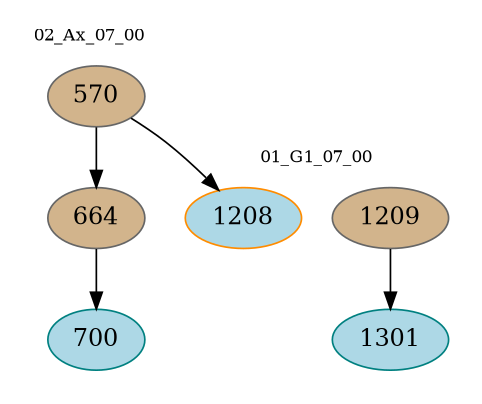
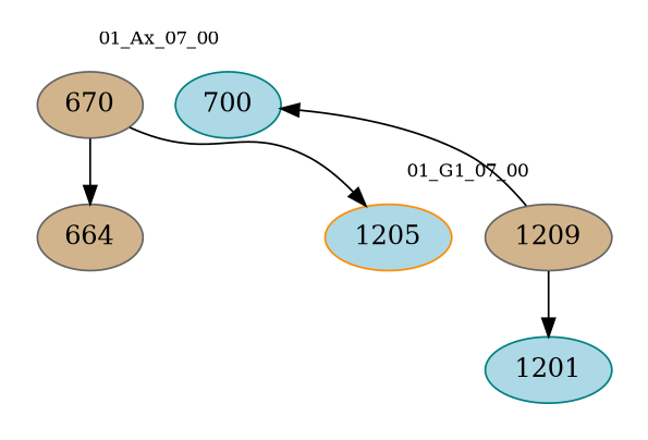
  digraph {
    node [color=gray40 fillcolor=tan style=filled]
    edge [color=black]
-   n1 [label=570]
+   n1 [label=670]
    n2 [label=664]
    n3 [color=teal fillcolor=lightblue label=700]
    n4 [label=1209]
-   n5 [color=teal fillcolor=lightblue label=1301]
-   n6 [color=darkorange fillcolor=lightblue label=1208]
+   n5 [color=teal fillcolor=lightblue label=1201]
+   n6 [color=darkorange fillcolor=lightblue label=1205]
    subgraph cluster_1 {
      color=white
      fontsize=10
-     label="02_Ax_07_00"
+     label="01_Ax_07_00"
      n1
      n2
      n3
    }
    subgraph cluster_2 {
      color=white
      fontsize=10
      label="01_G1_07_00"
      n4
      n5
      n6
    }
    n1 -> n2
    n1 -> n6
-   n2 -> n3
+   n4 -> n3
    n4 -> n5
  }
